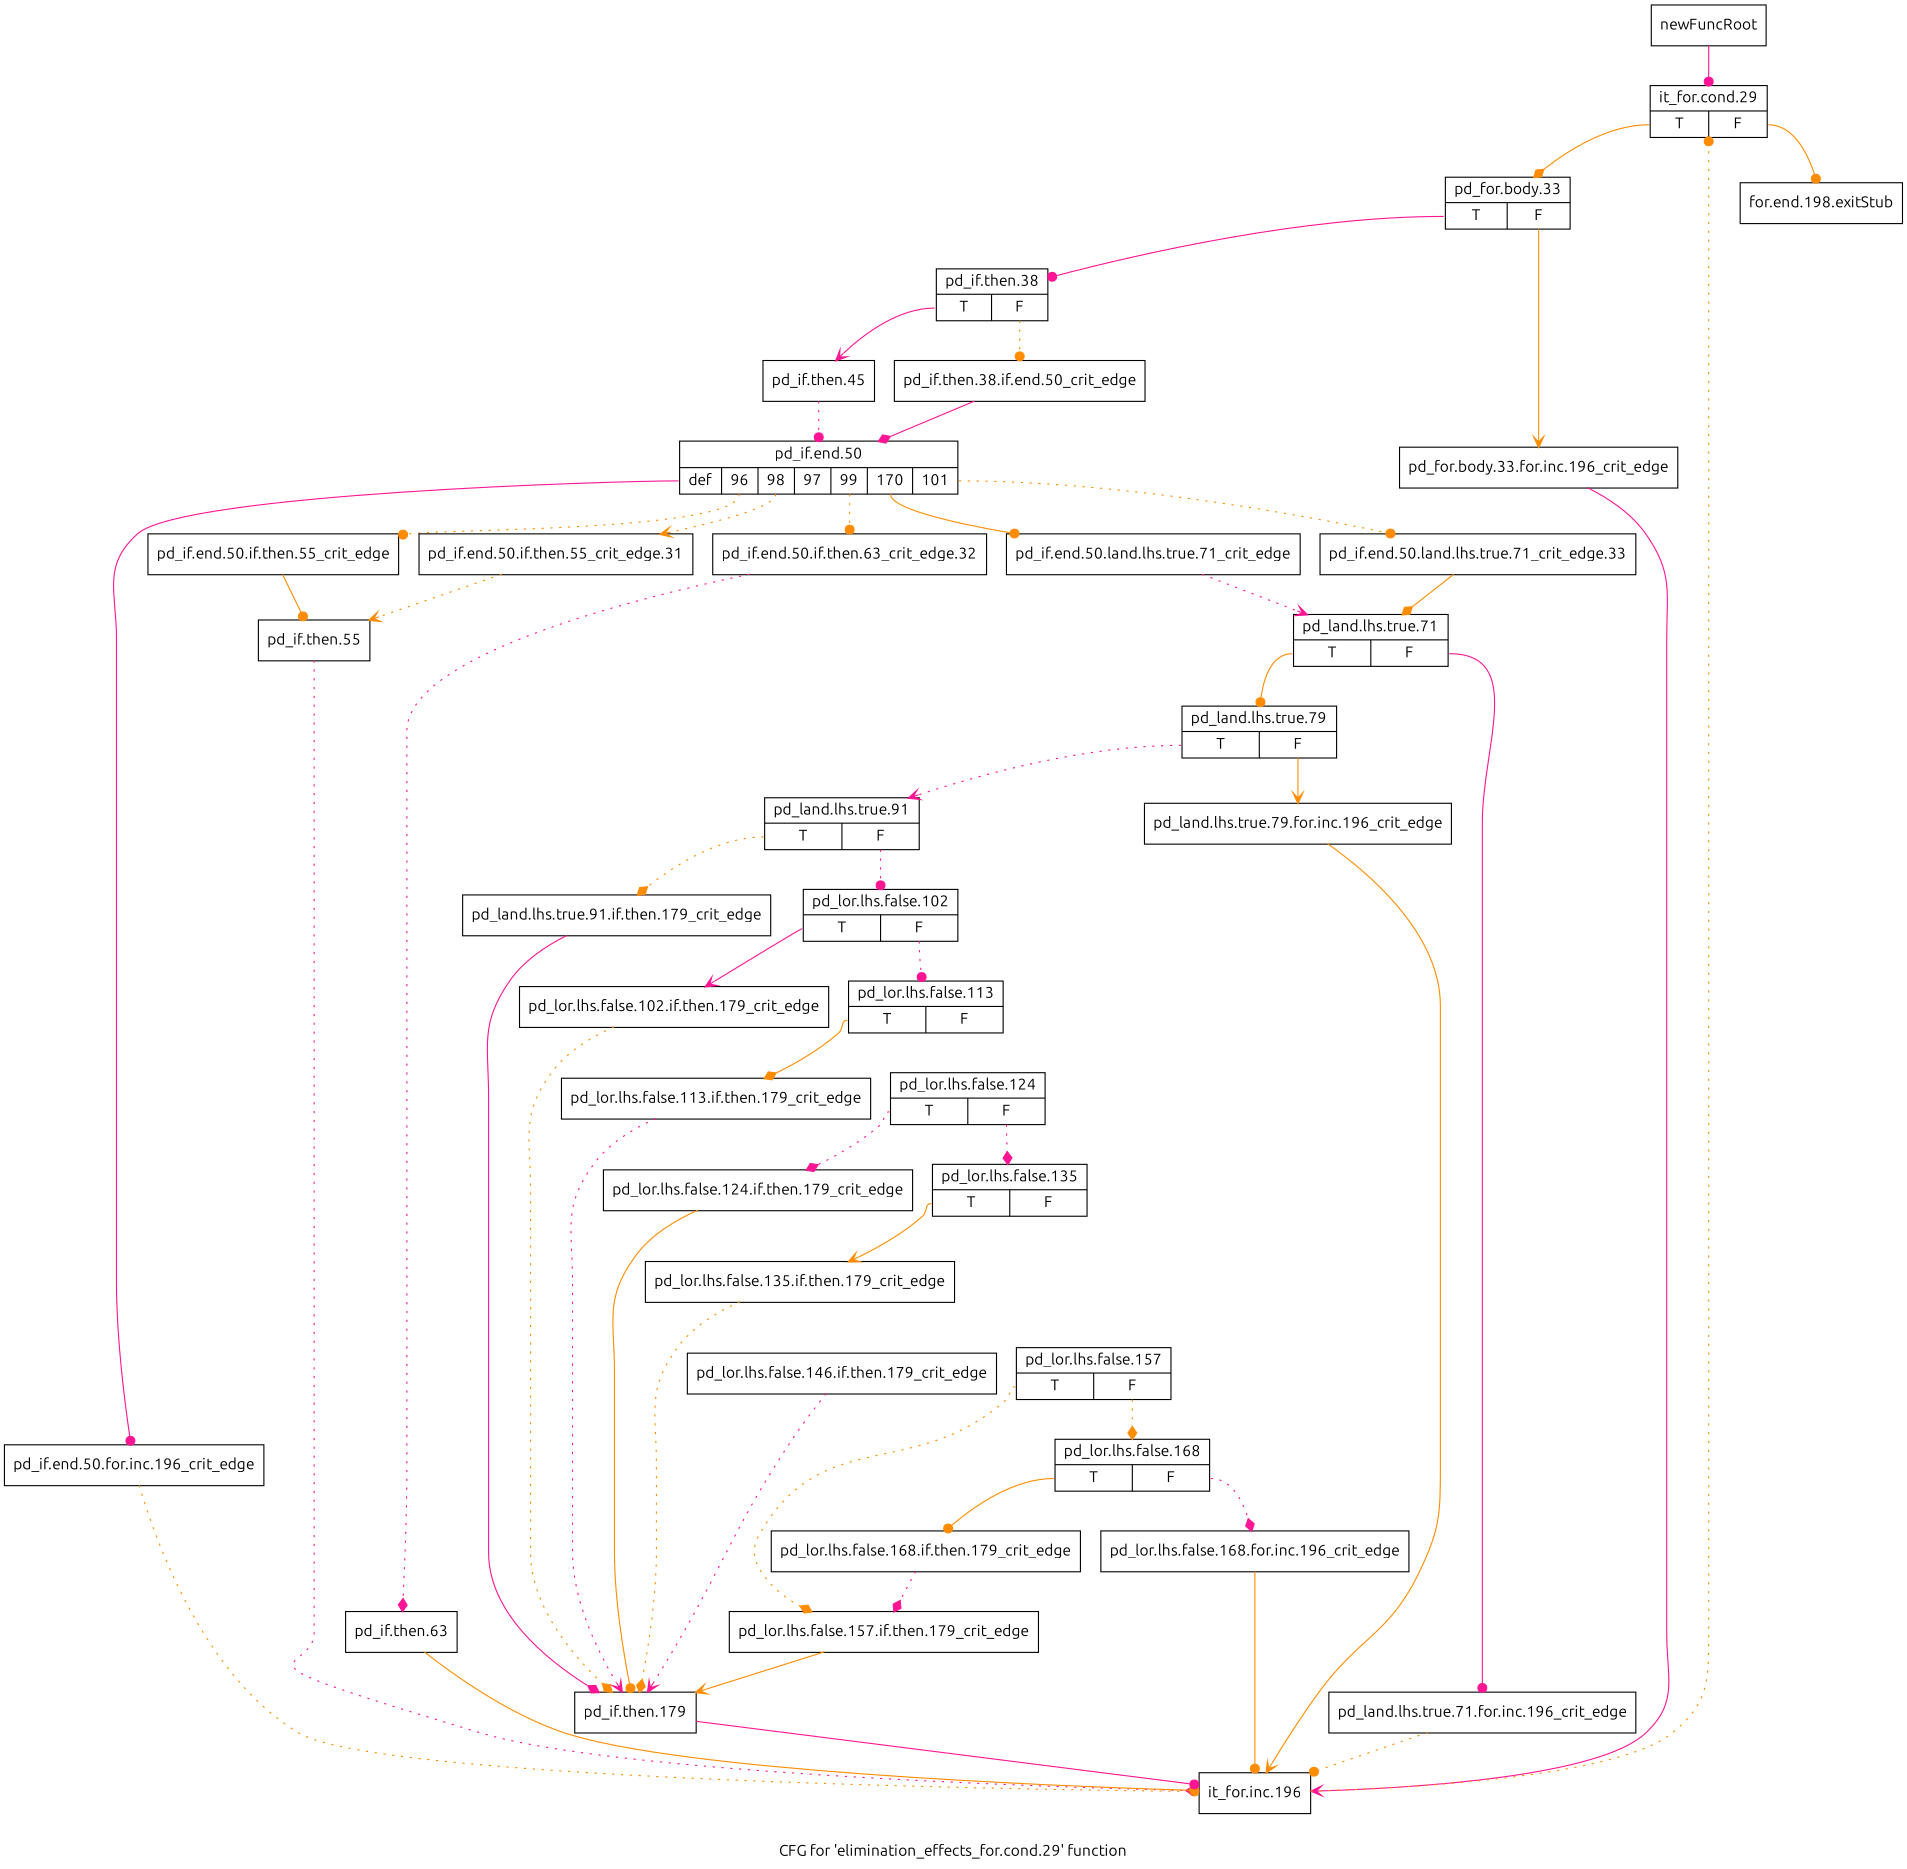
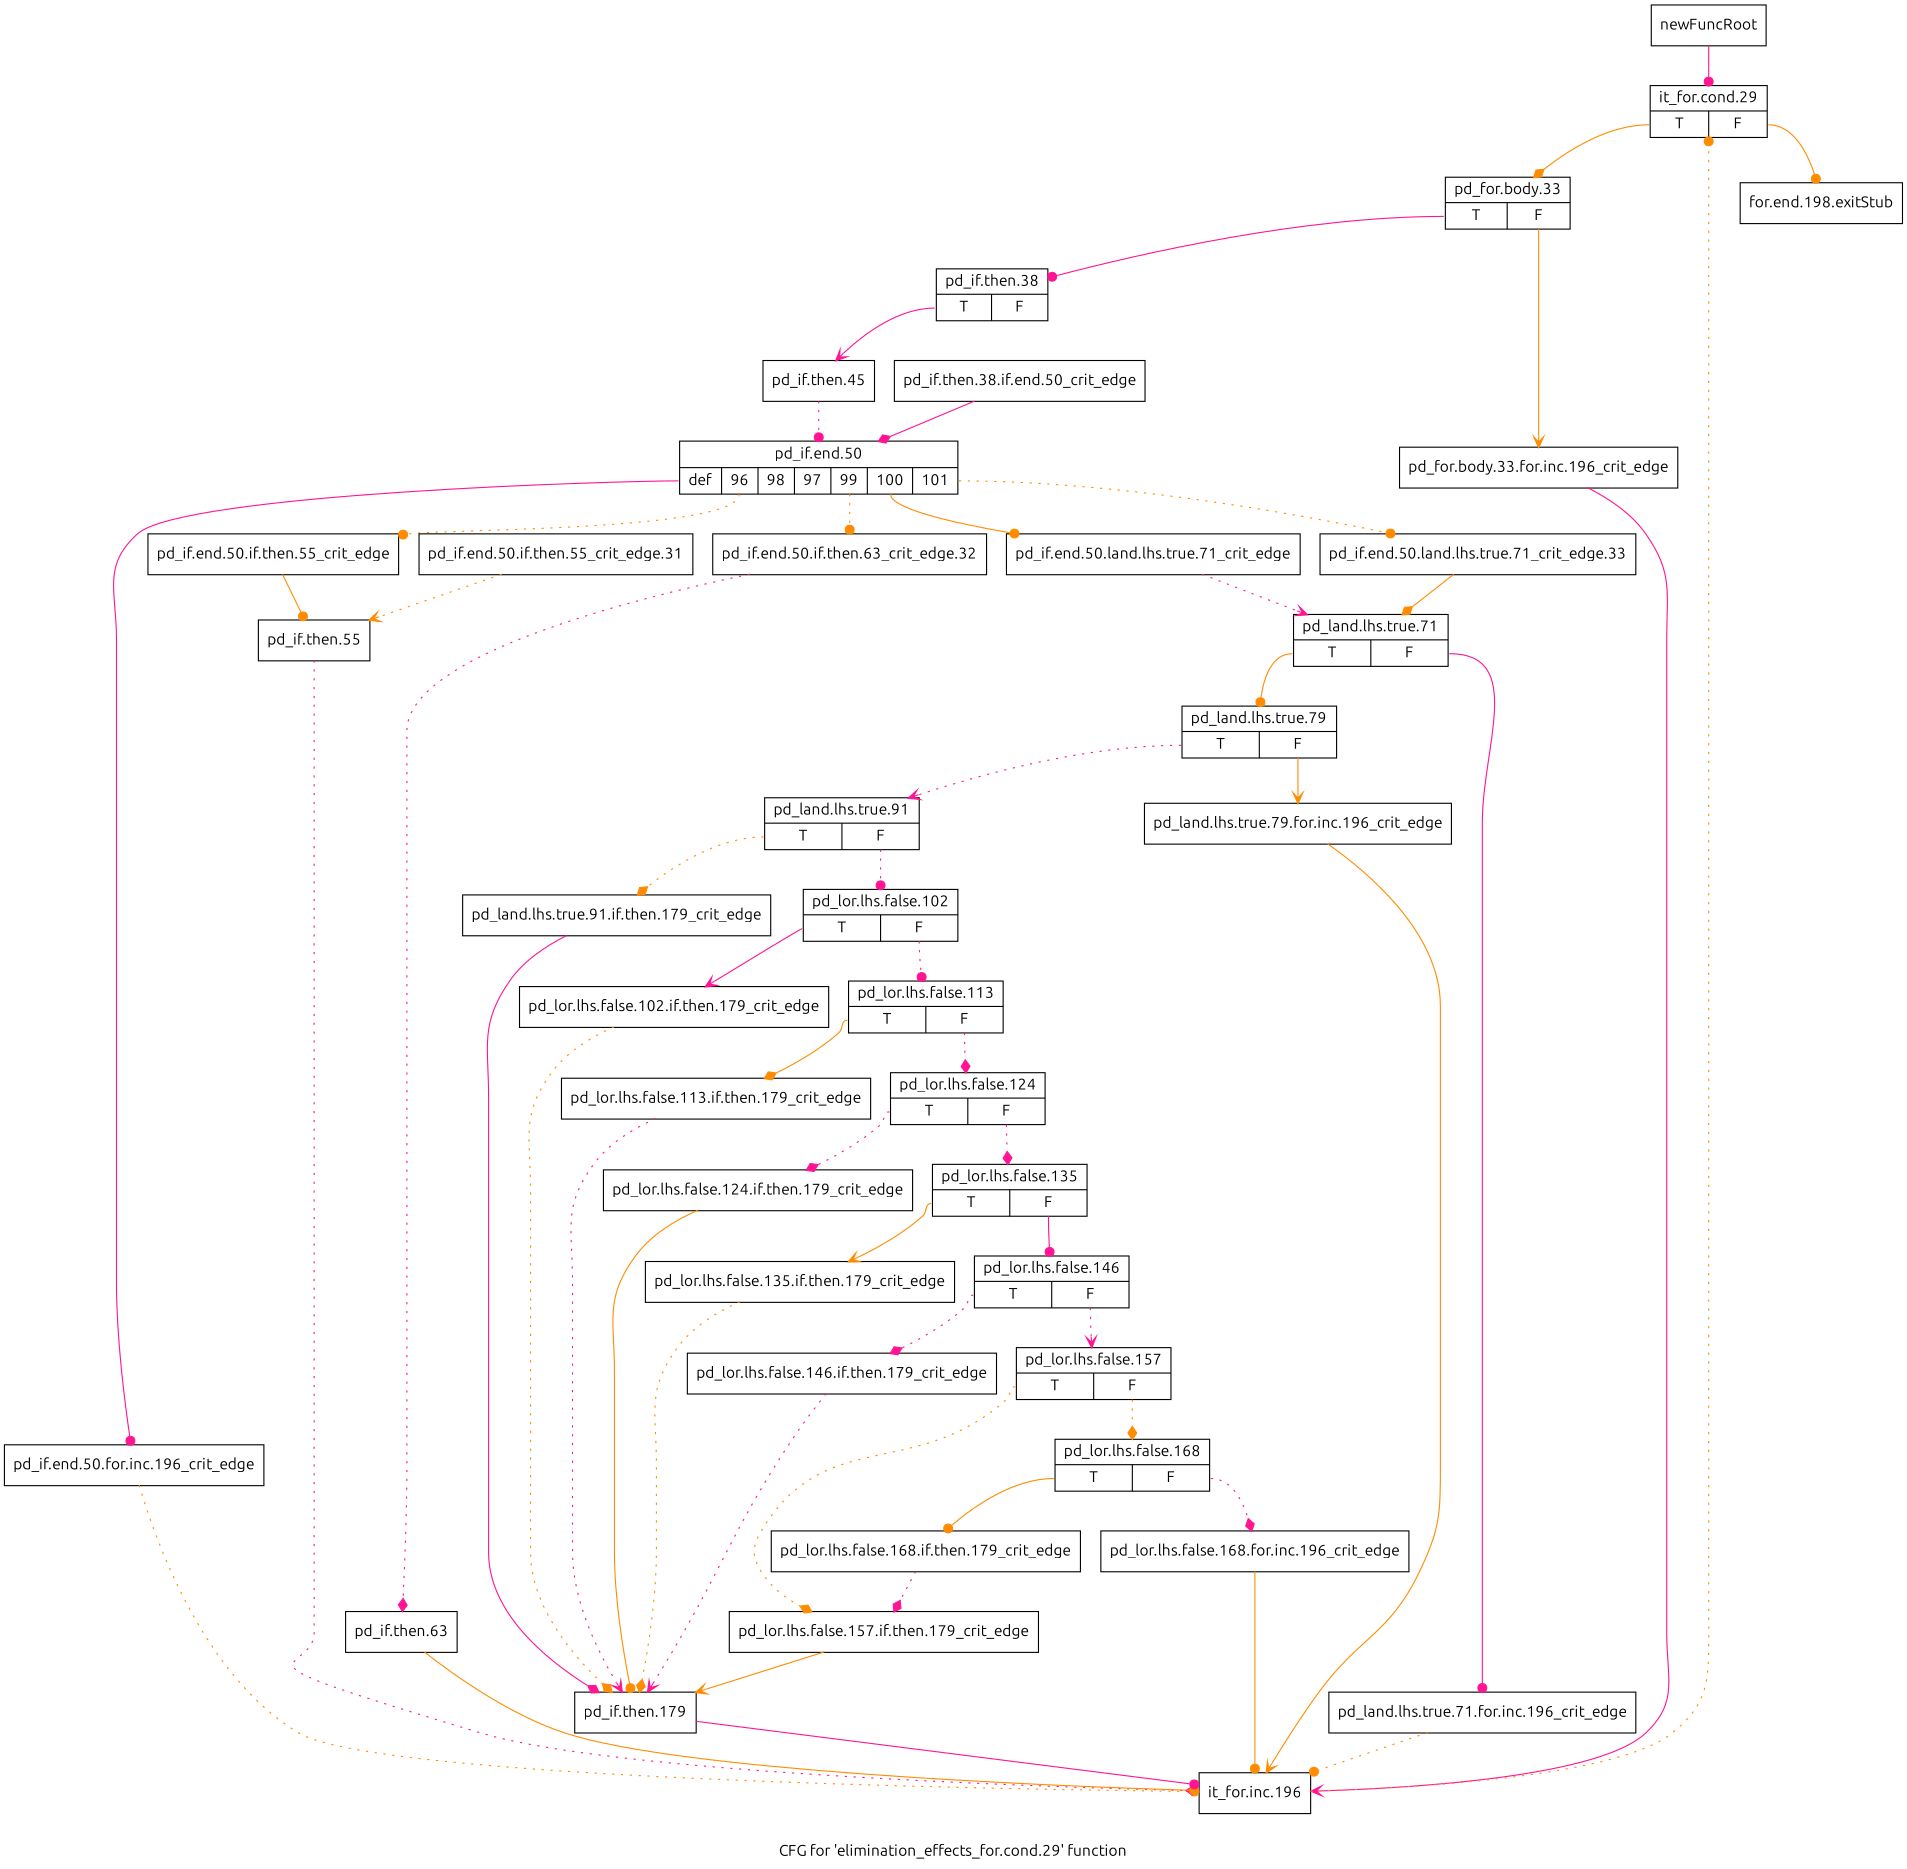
  digraph {
    fontname=Ubuntu
    label="CFG for 'elimination_effects_for.cond.29' function"
    node [fontname=Ubuntu shape=record]
    edge [arrowhead=dot color=darkorange fontname=Ubuntu style=dotted]
    n1 [label="{newFuncRoot}"]
    n2 [label="{it_for.cond.29|{<s0>T|<s1>F}}"]
    n3 [label="{for.end.198.exitStub}"]
    n4 [label="{pd_for.body.33|{<s0>T|<s1>F}}"]
    n5 [label="{pd_if.then.38|{<s0>T|<s1>F}}"]
    n6 [label="{pd_for.body.33.for.inc.196_crit_edge}"]
    n7 [label="{pd_if.then.45}"]
    n8 [label="{pd_if.then.38.if.end.50_crit_edge}"]
    n9 [label="{it_for.inc.196}"]
-   n10 [label="{pd_if.end.50|{<s0>def|<s1>96|<s2>98|<s3>97|<s4>99|<s5>170|<s6>101}}"]
+   n10 [label="{pd_if.end.50|{<s0>def|<s1>96|<s2>98|<s3>97|<s4>99|<s5>100|<s6>101}}"]
    n11 [label="{pd_if.end.50.for.inc.196_crit_edge}"]
    n12 [label="{pd_if.end.50.if.then.55_crit_edge}"]
    n13 [label="{pd_if.end.50.if.then.55_crit_edge.31}"]
    n14 [label="{pd_if.end.50.if.then.63_crit_edge.32}"]
    n15 [label="{pd_if.end.50.land.lhs.true.71_crit_edge}"]
    n16 [label="{pd_if.end.50.land.lhs.true.71_crit_edge.33}"]
    n17 [label="{pd_if.then.55}"]
    n18 [label="{pd_if.then.63}"]
    n19 [label="{pd_land.lhs.true.71|{<s0>T|<s1>F}}"]
    n20 [label="{pd_land.lhs.true.79|{<s0>T|<s1>F}}"]
    n21 [label="{pd_land.lhs.true.71.for.inc.196_crit_edge}"]
    n22 [label="{pd_land.lhs.true.91|{<s0>T|<s1>F}}"]
    n23 [label="{pd_land.lhs.true.79.for.inc.196_crit_edge}"]
    n24 [label="{pd_land.lhs.true.91.if.then.179_crit_edge}"]
    n25 [label="{pd_lor.lhs.false.102|{<s0>T|<s1>F}}"]
    n26 [label="{pd_if.then.179}"]
    n27 [label="{pd_lor.lhs.false.102.if.then.179_crit_edge}"]
    n28 [label="{pd_lor.lhs.false.113|{<s0>T|<s1>F}}"]
    n29 [label="{pd_lor.lhs.false.113.if.then.179_crit_edge}"]
    n30 [label="{pd_lor.lhs.false.124|{<s0>T|<s1>F}}"]
    n31 [label="{pd_lor.lhs.false.124.if.then.179_crit_edge}"]
    n32 [label="{pd_lor.lhs.false.135|{<s0>T|<s1>F}}"]
    n33 [label="{pd_lor.lhs.false.135.if.then.179_crit_edge}"]
+   n34 [label="{pd_lor.lhs.false.146|{<s0>T|<s1>F}}"]
    n35 [label="{pd_lor.lhs.false.146.if.then.179_crit_edge}"]
    n36 [label="{pd_lor.lhs.false.157|{<s0>T|<s1>F}}"]
    n37 [label="{pd_lor.lhs.false.157.if.then.179_crit_edge}"]
    n38 [label="{pd_lor.lhs.false.168|{<s0>T|<s1>F}}"]
    n39 [label="{pd_lor.lhs.false.168.if.then.179_crit_edge}"]
    n40 [label="{pd_lor.lhs.false.168.for.inc.196_crit_edge}"]
    n1 -> n2 [color=deeppink style=solid]
    n2 -> n3 [style=solid tailport=s1]
    n2 -> n4 [arrowhead=diamond style=solid tailport=s0]
    n4 -> n5 [color=deeppink style=solid tailport=s0]
    n4 -> n6 [arrowhead=vee style=solid tailport=s1]
    n5 -> n7 [arrowhead=vee color=deeppink style=solid tailport=s0]
-   n5 -> n8 [tailport=s1]
    n6 -> n9 [arrowhead=vee color=deeppink style=solid]
    n7 -> n10 [color=deeppink]
    n8 -> n10 [arrowhead=diamond color=deeppink style=solid]
    n9 -> n2
    n10 -> n11 [color=deeppink style=solid tailport=s0]
    n10 -> n12 [tailport=s1]
-   n10 -> n13 [arrowhead=vee tailport=s2]
    n10 -> n14 [tailport=s4]
    n10 -> n15 [style=solid tailport=s5]
    n10 -> n16 [tailport=s6]
    n11 -> n9
    n12 -> n17 [style=solid]
    n13 -> n17 [arrowhead=vee]
    n14 -> n18 [arrowhead=diamond color=deeppink]
    n15 -> n19 [arrowhead=vee color=deeppink]
    n16 -> n19 [arrowhead=diamond style=solid]
    n17 -> n9 [arrowhead=diamond color=deeppink]
    n18 -> n9 [style=solid]
    n19 -> n20 [style=solid tailport=s0]
    n19 -> n21 [color=deeppink style=solid tailport=s1]
    n20 -> n22 [arrowhead=vee color=deeppink tailport=s0]
    n20 -> n23 [arrowhead=vee style=solid tailport=s1]
    n21 -> n9
    n22 -> n24 [arrowhead=diamond tailport=s0]
    n22 -> n25 [color=deeppink tailport=s1]
    n23 -> n9 [arrowhead=vee style=solid]
    n24 -> n26 [arrowhead=diamond color=deeppink style=solid]
    n25 -> n27 [arrowhead=vee color=deeppink style=solid tailport=s0]
    n25 -> n28 [color=deeppink tailport=s1]
    n26 -> n9 [color=deeppink style=solid]
    n27 -> n26 [arrowhead=diamond]
    n28 -> n29 [arrowhead=diamond style=solid tailport=s0]
+   n28 -> n30 [arrowhead=diamond color=deeppink tailport=s1]
    n29 -> n26 [arrowhead=vee color=deeppink]
    n30 -> n31 [arrowhead=diamond color=deeppink tailport=s0]
    n30 -> n32 [arrowhead=diamond color=deeppink tailport=s1]
    n31 -> n26 [style=solid]
    n32 -> n33 [arrowhead=vee style=solid tailport=s0]
+   n32 -> n34 [color=deeppink style=solid tailport=s1]
    n33 -> n26 [arrowhead=diamond]
+   n34 -> n35 [arrowhead=diamond color=deeppink tailport=s0]
+   n34 -> n36 [arrowhead=vee color=deeppink tailport=s1]
    n35 -> n26 [arrowhead=vee color=deeppink]
    n36 -> n37 [arrowhead=diamond tailport=s0]
    n36 -> n38 [arrowhead=diamond tailport=s1]
    n37 -> n26 [arrowhead=vee style=solid]
    n38 -> n39 [style=solid tailport=s0]
    n38 -> n40 [arrowhead=diamond color=deeppink tailport=s1]
    n39 -> n37 [arrowhead=diamond color=deeppink]
    n40 -> n9 [style=solid]
  }
